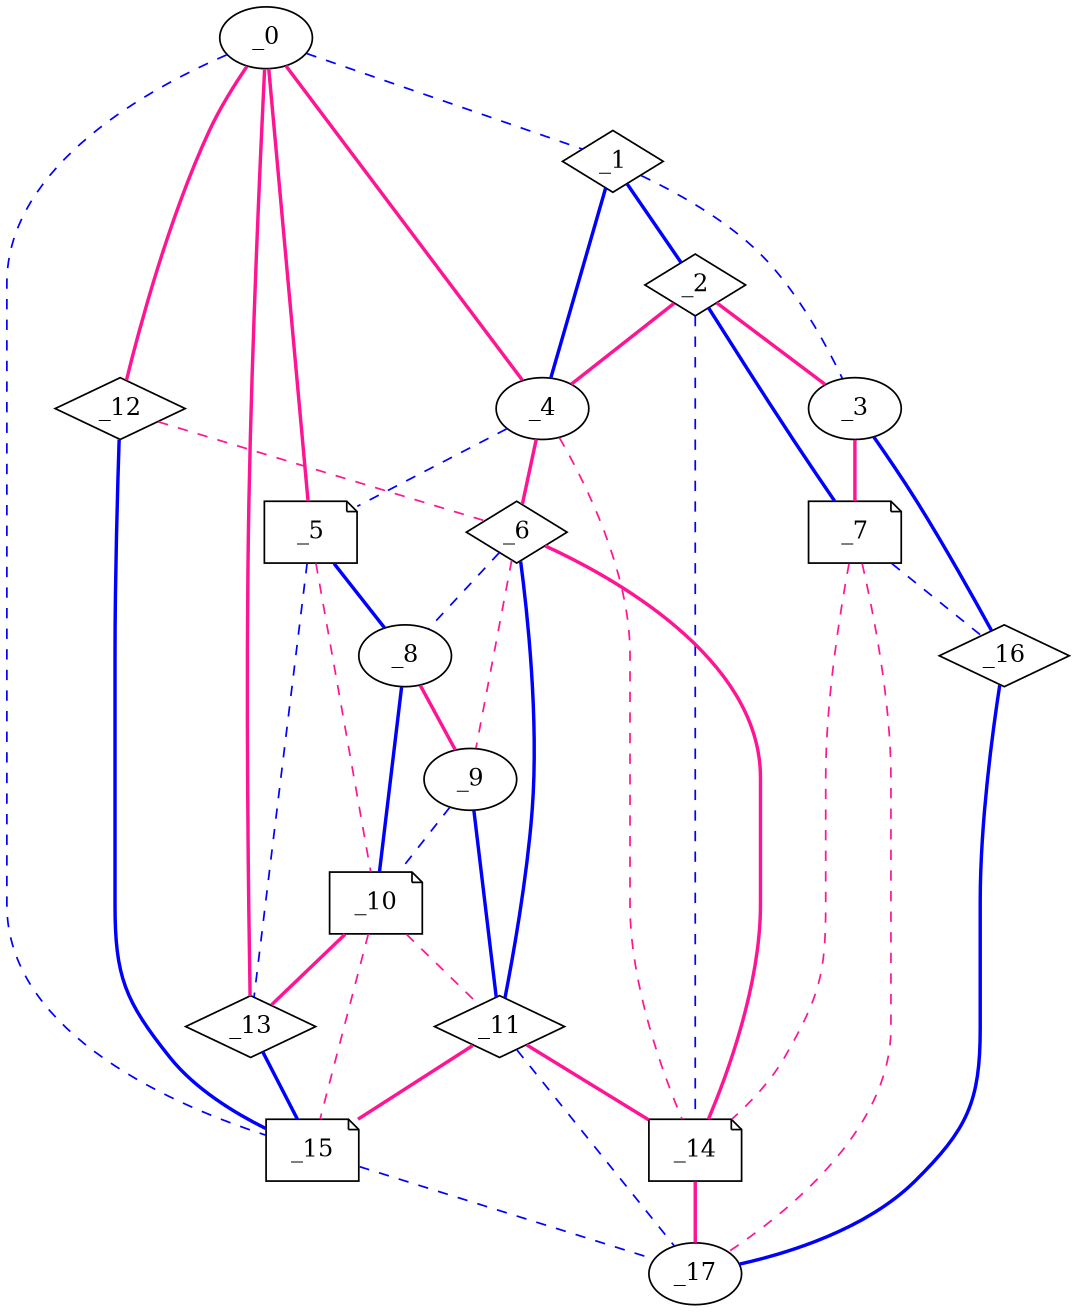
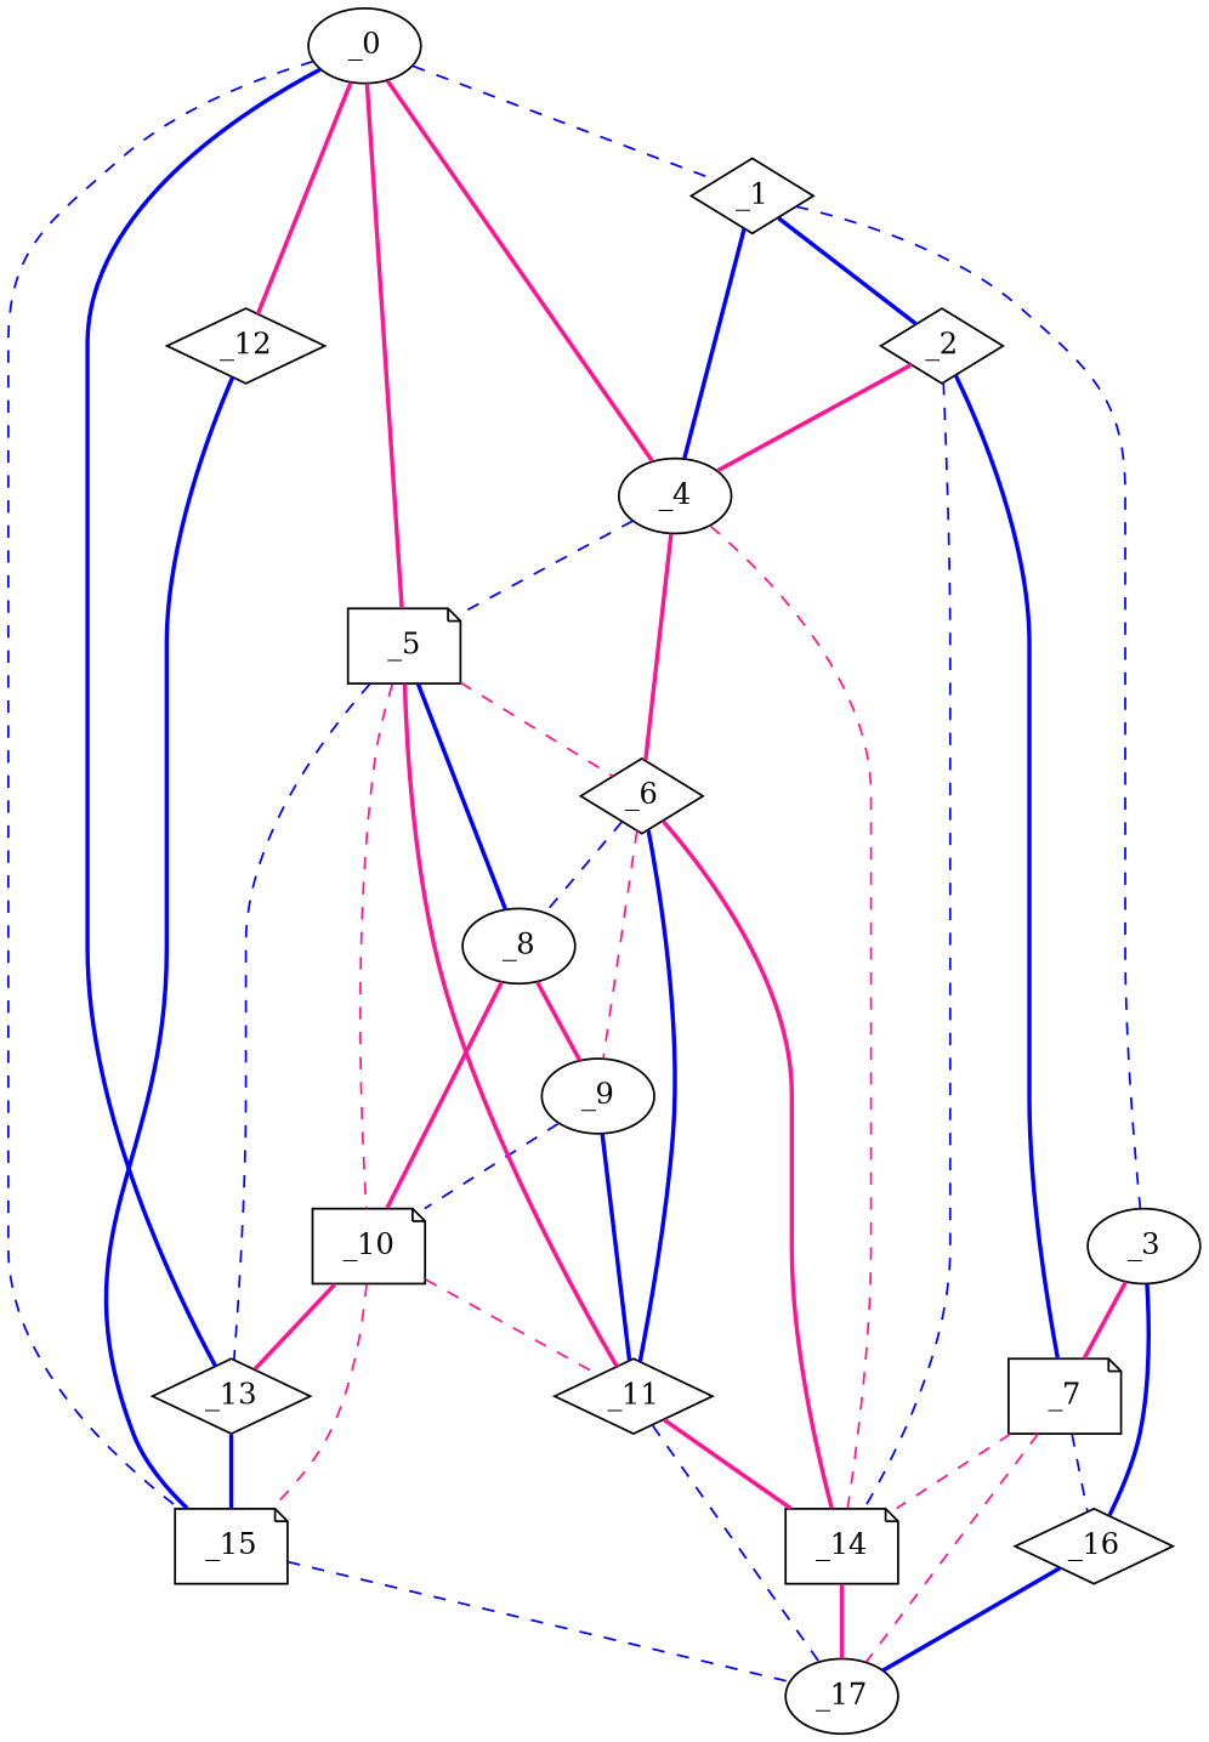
  graph {
    node [shape=diamond x=71]
    edge [color=blue style=bold valence=2]
    _0 [shape=ellipse x=46 y=7]
    _1 [x=58 y=119]
    _4 [shape=ellipse x=66 y=95]
    _5 [shape=note y=78]
    _12 [x=82 y=6]
    _13 [x=82 y=60]
    _15 [shape=note x=87 y=52]
    _2 [x=65 y=103]
    _3 [shape=ellipse x=65 y=121]
    _14 [shape=note x=83 y=101]
    _6 [y=87]
    _8 [shape=ellipse x=76 y=77]
    _10 [shape=note x=81 y=73]
    _17 [shape=ellipse x=88 y=110]
    _7 [shape=note x=72 y=120]
    _16 [x=87 y=118]
    _9 [shape=ellipse x=80 y=80]
    _11 [x=81 y=85]
    _0 -- _1 [style=dashed valence=1]
    _0 -- _4 [color=deeppink]
    _0 -- _5 [color=deeppink valence=1]
    _0 -- _12 [color=deeppink valence=1]
-   _0 -- _13 [color=deeppink]
+   _0 -- _13
    _0 -- _15 [style=dashed]
    _1 -- _4 [valence=1]
    _1 -- _2 [valence=1]
    _1 -- _3 [style=dashed valence=1]
    _4 -- _5 [style=dashed]
    _4 -- _14 [color=deeppink style=dashed]
    _4 -- _6 [color=deeppink valence=1]
    _5 -- _13 [style=dashed]
-   _12 -- _6 [color=deeppink style=dashed]
+   _5 -- _6 [color=deeppink style=dashed]
    _5 -- _8 [valence=1]
    _5 -- _10 [color=deeppink style=dashed]
    _12 -- _15 [valence=1]
    _13 -- _15
    _15 -- _17 [style=dashed valence=1]
    _2 -- _4 [color=deeppink]
-   _2 -- _3 [color=deeppink]
    _2 -- _14 [style=dashed valence=1]
    _2 -- _7 [valence=1]
    _3 -- _7 [color=deeppink]
    _3 -- _16 [valence=1]
    _14 -- _17 [color=deeppink]
    _6 -- _14 [color=deeppink]
    _6 -- _8 [style=dashed]
    _6 -- _9 [color=deeppink style=dashed valence=1]
    _6 -- _11
-   _8 -- _10 [valence=1]
+   _8 -- _10 [color=deeppink valence=1]
    _8 -- _9 [color=deeppink]
    _10 -- _13 [color=deeppink]
    _10 -- _15 [color=deeppink style=dashed valence=1]
    _10 -- _11 [color=deeppink style=dashed]
    _7 -- _14 [color=deeppink style=dashed valence=1]
    _7 -- _17 [color=deeppink style=dashed valence=1]
    _7 -- _16 [style=dashed]
    _16 -- _17 [valence=1]
    _9 -- _10 [style=dashed]
    _9 -- _11 [valence=1]
-   _11 -- _15 [color=deeppink]
+   _11 -- _5 [color=deeppink]
    _11 -- _14 [color=deeppink]
    _11 -- _17 [style=dashed valence=1]
  }
